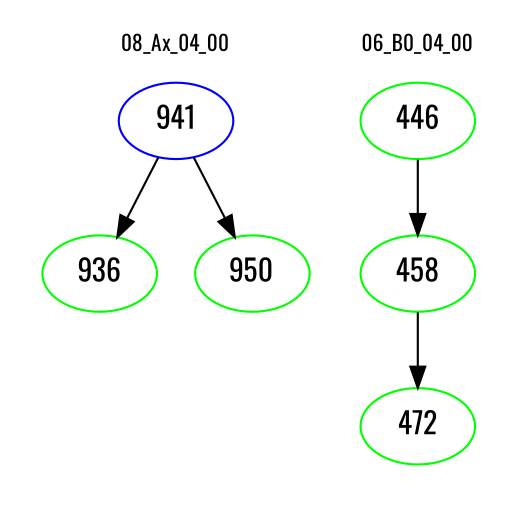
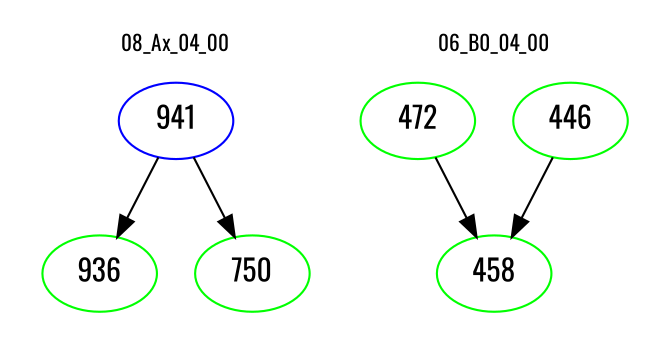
  digraph {
    fontname=Oswald
    node [color=green fontname=Oswald]
    edge [color=black fontname=Oswald]
    n1 [color=blue label=941]
    n2 [label=936]
-   n3 [label=950]
+   n3 [label=750]
    n4 [label=458]
    n5 [label=446]
    n6 [label=472]
    subgraph cluster_1 {
      color=white
      fontsize=10
      label="08_Ax_04_00"
      n1
      n2
      n3
    }
    subgraph cluster_2 {
      color=white
      fontsize=10
      label="06_B0_04_00"
      n4
      n5
      n6
    }
    n1 -> n2
    n1 -> n3
-   n4 -> n6
+   n6 -> n4
    n5 -> n4
  }
